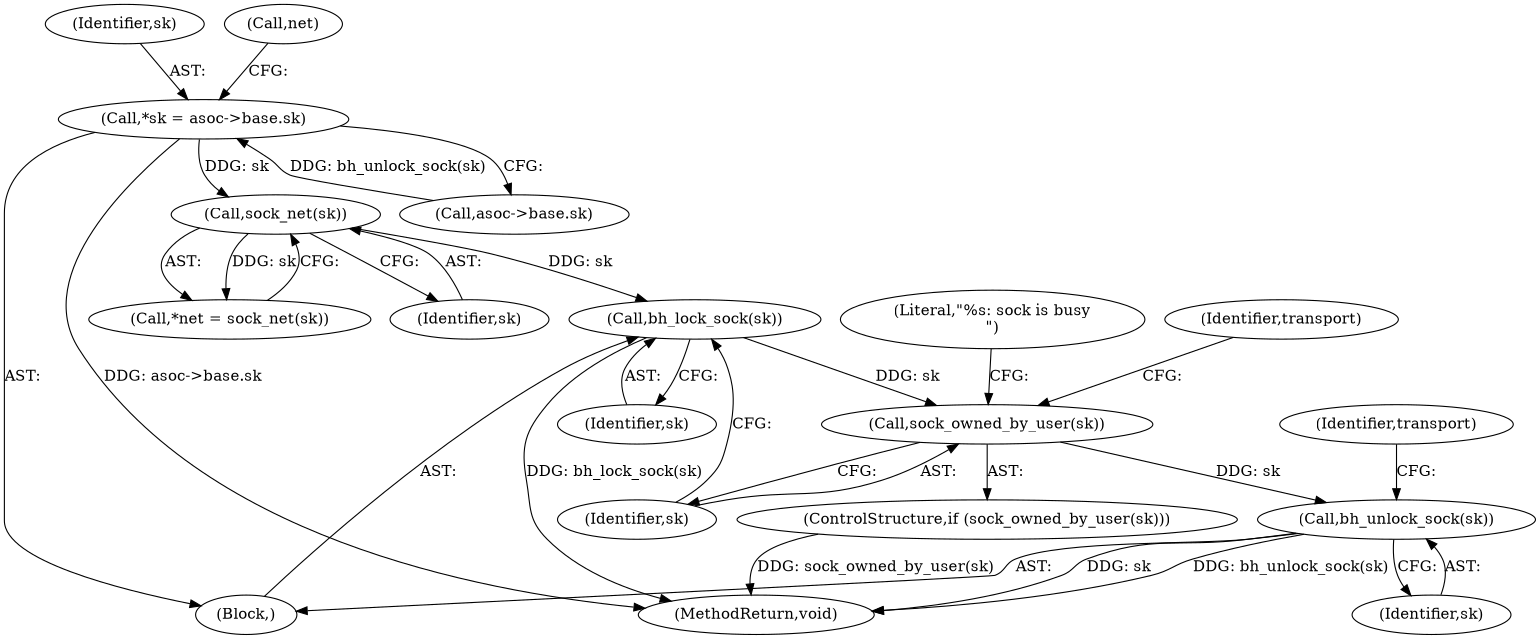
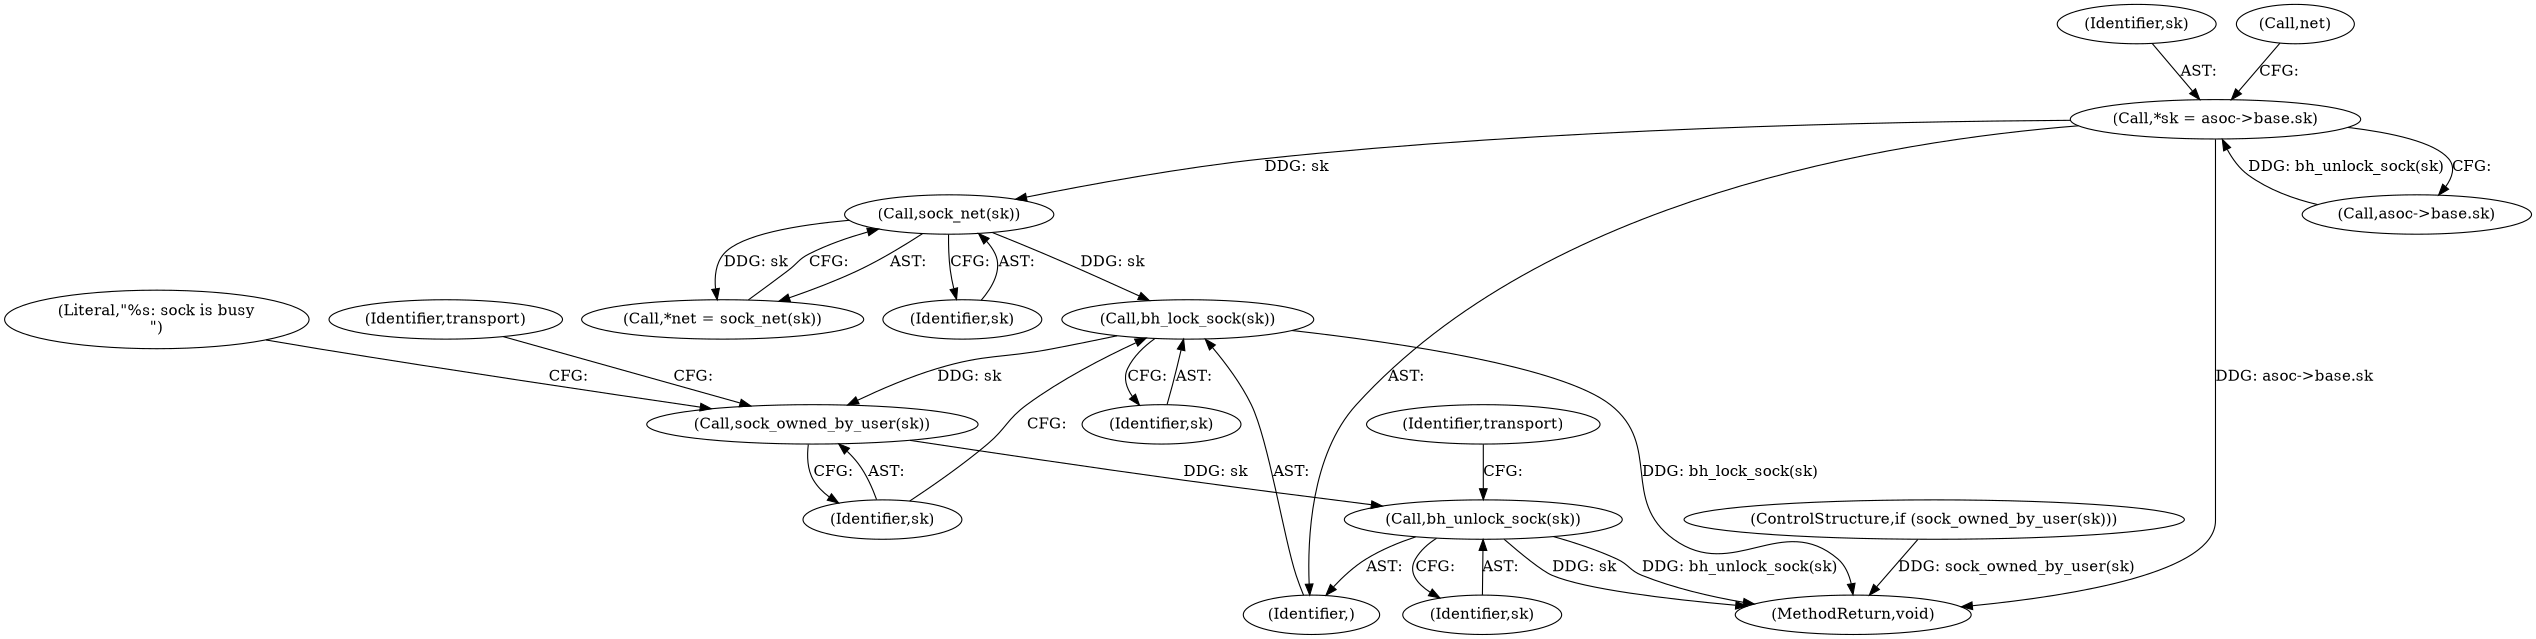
  digraph {
    n1 [label="(Call,bh_lock_sock(sk))"]
    n2 [label="(Call,sock_owned_by_user(sk))"]
    n3 [label="(Identifier,sk)"]
    n4 [label="(MethodReturn,void)"]
    n5 [label="(Call,bh_unlock_sock(sk))"]
    n6 [label="(ControlStructure,if (sock_owned_by_user(sk)))"]
    n7 [label="(Identifier,sk)"]
-   n8 [label="(Block,)"]
+   n8 [label="(Identifier,)"]
    n9 [label="(Call,sock_net(sk))"]
    n10 [label="(Call,*net = sock_net(sk))"]
    n11 [label="(Identifier,sk)"]
    n12 [label="(Call,*sk = asoc->base.sk)"]
    n13 [label="(Call,asoc->base.sk)"]
    n14 [label="(Identifier,sk)"]
    n15 [label="(Identifier,sk)"]
    n16 [label="(Literal,\"%s: sock is busy\n\")"]
    n17 [label="(Call,net)"]
    n18 [label="(Identifier,transport)"]
    n19 [label="(Identifier,transport)"]
    n1 -> n2 [label="DDG: sk"]
    n1 -> n3 [label="CFG: "]
    n1 -> n4 [label="DDG: bh_lock_sock(sk)"]
    n2 -> n5 [label="DDG: sk"]
-   n2 -> n6 [label="AST: "]
    n2 -> n7 [label="CFG: "]
    n3 -> n1 [label="AST: "]
    n5 -> n4 [label="DDG: sk"]
    n5 -> n4 [label="DDG: bh_unlock_sock(sk)"]
    n5 -> n8 [label="AST: "]
    n5 -> n14 [label="CFG: "]
    n6 -> n4 [label="DDG: sock_owned_by_user(sk)"]
    n7 -> n1 [label="CFG: "]
    n7 -> n2 [label="AST: "]
    n8 -> n1 [label="AST: "]
    n9 -> n1 [label="DDG: sk"]
    n9 -> n10 [label="AST: "]
    n9 -> n10 [label="DDG: sk"]
    n9 -> n11 [label="CFG: "]
    n10 -> n9 [label="CFG: "]
    n11 -> n9 [label="AST: "]
    n12 -> n4 [label="DDG: asoc->base.sk"]
    n12 -> n8 [label="AST: "]
    n12 -> n9 [label="DDG: sk"]
    n12 -> n13 [label="CFG: "]
    n13 -> n12 [label="DDG: bh_unlock_sock(sk)"]
    n14 -> n5 [label="AST: "]
    n15 -> n12 [label="AST: "]
    n16 -> n2 [label="CFG: "]
    n17 -> n12 [label="CFG: "]
    n18 -> n5 [label="CFG: "]
    n19 -> n2 [label="CFG: "]
  }
